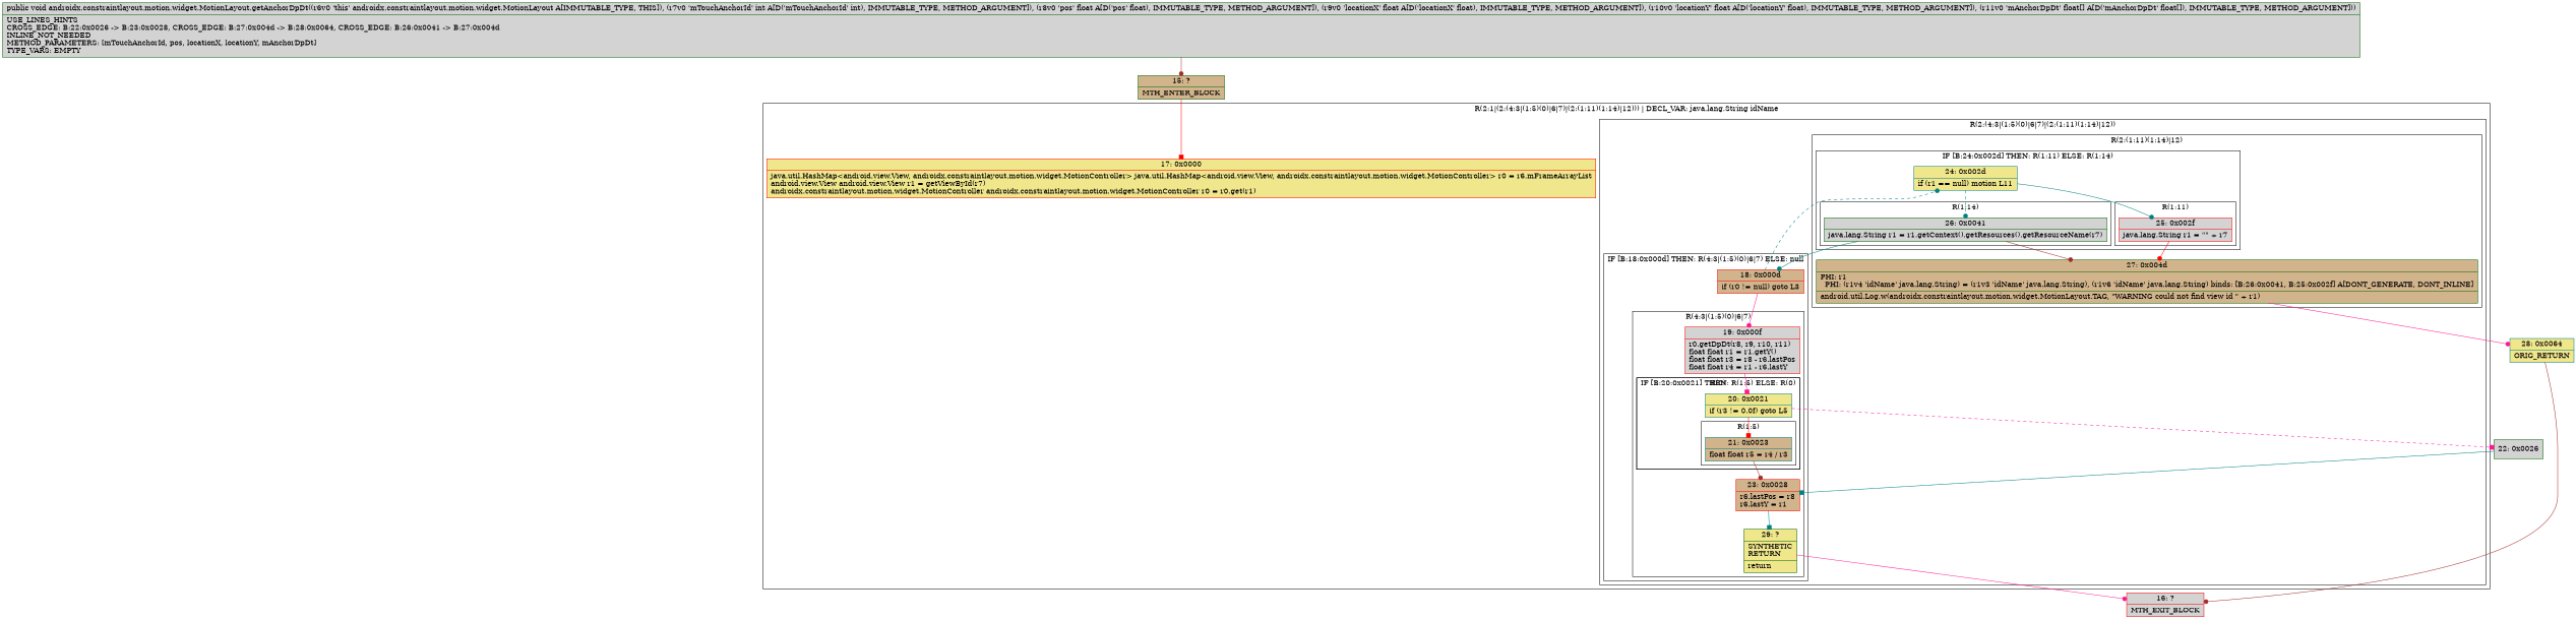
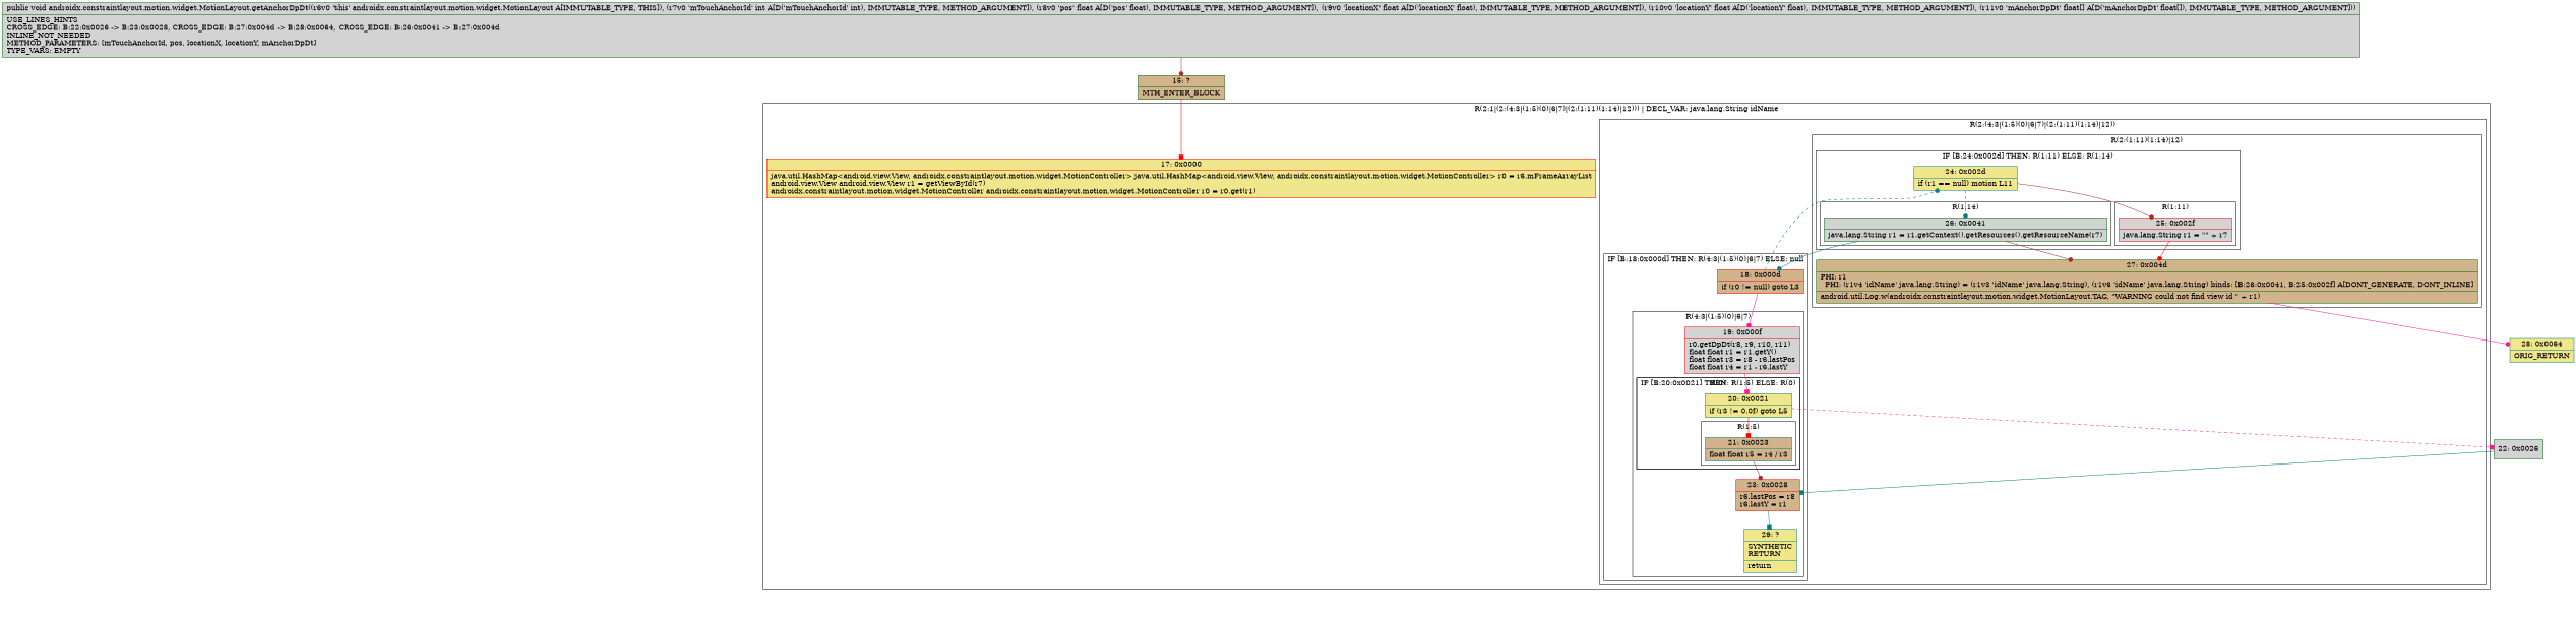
  digraph {
    node [color=red fillcolor=lightgrey shape=record style=filled]
    edge [arrowhead=dot color=brown]
    n1 [color=teal fillcolor=tan label="{21\:\ 0x0023|float float r5 = r4 \/ r3\l}"]
    n2 [color=teal fillcolor=khaki label="{20\:\ 0x0021|if (r3 != 0.0f) goto L5\l}"]
    n3 [label="{19\:\ 0x000f|r0.getDpDt(r8, r9, r10, r11)\lfloat float r1 = r1.getY()\lfloat float r3 = r8 \- r6.lastPos\lfloat float r4 = r1 \- r6.lastY\l}"]
    n4 [fillcolor=tan label="{23\:\ 0x0028|r6.lastPos = r8\lr6.lastY = r1\l}"]
-   n5 [color=darkgreen fillcolor=khaki label="{29\:\ ?|SYNTHETIC\lRETURN\l|return\l}"]
+   n5 [color=teal fillcolor=khaki label="{29\:\ ?|SYNTHETIC\lRETURN\l|return\l}"]
    n6 [fillcolor=tan label="{18\:\ 0x000d|if (r0 != null) goto L3\l}"]
    n7 [label="{25\:\ 0x002f|java.lang.String r1 = \"\" + r7\l}"]
    n8 [color=darkgreen label="{26\:\ 0x0041|java.lang.String r1 = r1.getContext().getResources().getResourceName(r7)\l}"]
    n9 [color=teal fillcolor=khaki label="{24\:\ 0x002d|if (r1 == null) motion L11\l}"]
    n10 [color=darkgreen fillcolor=tan label="{27\:\ 0x004d|PHI: r1 \l  PHI: (r1v4 'idName' java.lang.String) = (r1v3 'idName' java.lang.String), (r1v6 'idName' java.lang.String) binds: [B:26:0x0041, B:25:0x002f] A[DONT_GENERATE, DONT_INLINE]\l|android.util.Log.w(androidx.constraintlayout.motion.widget.MotionLayout.TAG, \"WARNING could not find view id \" + r1)\l}"]
    n11 [fillcolor=khaki label="{17\:\ 0x0000|java.util.HashMap\<android.view.View, androidx.constraintlayout.motion.widget.MotionController\> java.util.HashMap\<android.view.View, androidx.constraintlayout.motion.widget.MotionController\> r0 = r6.mFrameArrayList\landroid.view.View android.view.View r1 = getViewById(r7)\landroidx.constraintlayout.motion.widget.MotionController androidx.constraintlayout.motion.widget.MotionController r0 = r0.get(r1)\l}"]
    n12 [color=darkgreen label="{22\:\ 0x0026}"]
-   n13 [label="{16\:\ ?|MTH_EXIT_BLOCK\l}"]
    n14 [color=teal fillcolor=khaki label="{28\:\ 0x0064|ORIG_RETURN\l}"]
    n15 [color=darkgreen fillcolor=tan label="{15\:\ ?|MTH_ENTER_BLOCK\l}"]
    n16 [color=darkgreen label="{public void androidx.constraintlayout.motion.widget.MotionLayout.getAnchorDpDt((r6v0 'this' androidx.constraintlayout.motion.widget.MotionLayout A[IMMUTABLE_TYPE, THIS]), (r7v0 'mTouchAnchorId' int A[D('mTouchAnchorId' int), IMMUTABLE_TYPE, METHOD_ARGUMENT]), (r8v0 'pos' float A[D('pos' float), IMMUTABLE_TYPE, METHOD_ARGUMENT]), (r9v0 'locationX' float A[D('locationX' float), IMMUTABLE_TYPE, METHOD_ARGUMENT]), (r10v0 'locationY' float A[D('locationY' float), IMMUTABLE_TYPE, METHOD_ARGUMENT]), (r11v0 'mAnchorDpDt' float[] A[D('mAnchorDpDt' float[]), IMMUTABLE_TYPE, METHOD_ARGUMENT]))  | USE_LINES_HINTS\lCROSS_EDGE: B:22:0x0026 \-\> B:23:0x0028, CROSS_EDGE: B:27:0x004d \-\> B:28:0x0064, CROSS_EDGE: B:26:0x0041 \-\> B:27:0x004d\lINLINE_NOT_NEEDED\lMETHOD_PARAMETERS: [mTouchAnchorId, pos, locationX, locationY, mAnchorDpDt]\lTYPE_VARS: EMPTY\l}"]
    subgraph cluster_1 {
      label="R(2:1|(2:(4:3|(1:5)(0)|6|7)|(2:(1:11)(1:14)|12))) | DECL_VAR: java.lang.String idName\l"
      n11
      subgraph cluster_2 {
        label="R(2:(4:3|(1:5)(0)|6|7)|(2:(1:11)(1:14)|12))"
        subgraph cluster_3 {
          label="IF [B:18:0x000d] THEN: R(4:3|(1:5)(0)|6|7) ELSE: null"
          n6
          subgraph cluster_4 {
            label="R(4:3|(1:5)(0)|6|7)"
            n3
            n4
            n5
            subgraph cluster_5 {
              label="IF [B:20:0x0021] THEN: R(1:5) ELSE: R(0)"
              n2
              subgraph cluster_6 {
                label="R(1:5)"
                n1
              }
              subgraph cluster_7 {
                label="R(0)"
              }
            }
          }
        }
        subgraph cluster_8 {
          label="R(2:(1:11)(1:14)|12)"
          n10
          subgraph cluster_9 {
            label="IF [B:24:0x002d] THEN: R(1:11) ELSE: R(1:14)"
            n9
            subgraph cluster_10 {
              label="R(1:11)"
              n7
            }
            subgraph cluster_11 {
              label="R(1:14)"
              n8
            }
          }
        }
      }
    }
    n1 -> n4
    n2 -> n1 [arrowhead=box color=red]
    n2 -> n12 [arrowhead=box color=deeppink style=dashed]
    n3 -> n2 [arrowhead=box color=deeppink]
    n4 -> n5 [arrowhead=box color=teal]
-   n5 -> n13 [color=deeppink]
    n6 -> n3 [color=deeppink]
    n6 -> n9 [color=teal style=dashed]
    n7 -> n10 [color=red]
    n8 -> n6 [color=teal]
    n8 -> n10
-   n9 -> n7 [color=teal]
+   n9 -> n7
    n9 -> n8 [color=teal style=dashed]
    n10 -> n14 [color=deeppink]
    n12 -> n4 [arrowhead=box color=teal]
-   n14 -> n13
    n15 -> n11 [arrowhead=box color=red]
    n16 -> n15
  }
